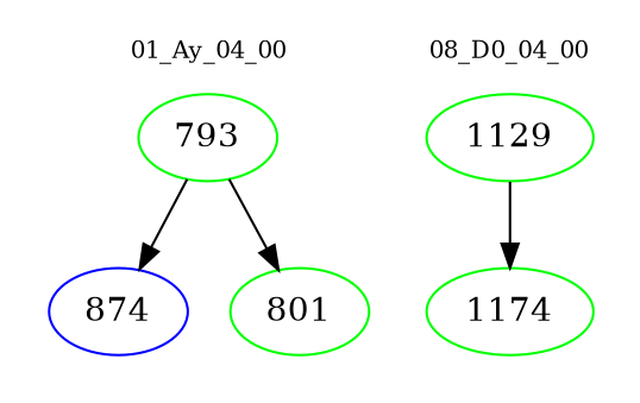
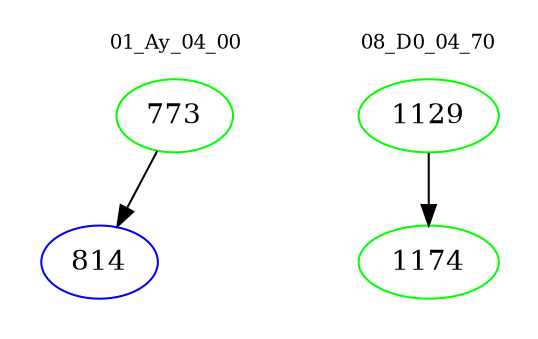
  digraph {
    node [color=green]
    edge [color=black]
-   n1 [label=793]
-   n2 [color=blue label=874]
-   n3 [label=801]
+   n1 [label=773]
+   n2 [color=blue label=814]
    n4 [label=1129]
    n5 [label=1174]
    subgraph cluster_1 {
      color=white
      fontsize=10
      label="01_Ay_04_00"
      n1
      n2
-     n3
    }
    subgraph cluster_2 {
      color=white
      fontsize=10
-     label="08_D0_04_00"
+     label="08_D0_04_70"
      n4
      n5
    }
    n1 -> n2
-   n1 -> n3
    n4 -> n5
  }
